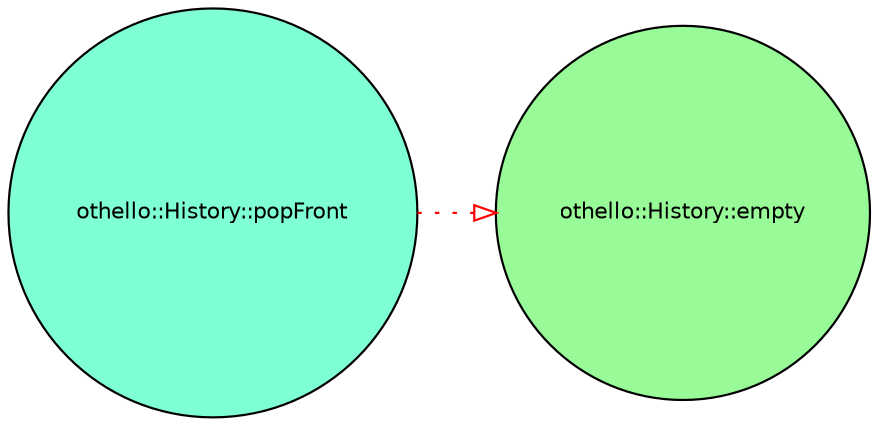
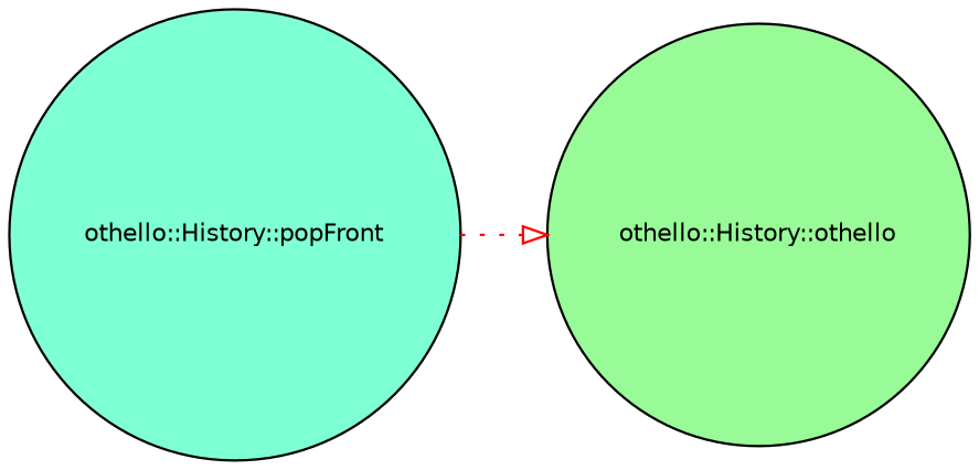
  digraph {
    rankdir=LR
    node [color=black fontname=Helvetica fontsize=10 shape=circle style=filled]
    n1 [fillcolor=aquamarine fontcolor=black height=0.2 label="othello::History::popFront" width=0.4]
-   n2 [fillcolor=palegreen height=0.2 label="othello::History::empty" width=0.4]
+   n2 [fillcolor=palegreen height=0.2 label="othello::History::othello" width=0.4]
    n1 -> n2 [color=red fontname=Helvetica fontsize=10 labelfontname=Helvetica labelfontsize=10 style=dotted arrowhead=onormal]
  }
